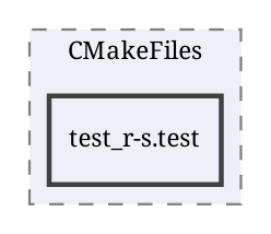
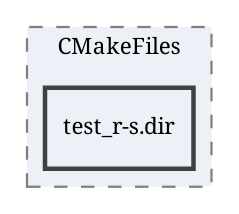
  digraph {
    compound=true
    fontname="Noto Serif"
-   n1 [color=grey25 fillcolor="#edf0f7" fontname="Noto Serif" fontsize=10 label="test_r-s.test" shape=box style="filled,bold,"]
+   n1 [color=grey25 fillcolor="#edf0f7" fontname="Noto Serif" fontsize=10 label="test_r-s.dir" shape=box style="filled,bold,"]
    subgraph cluster_1 {
      bgcolor="#edf0f7"
      fontsize=10
      label=CMakeFiles
      pencolor=grey50
      style="filled,dashed,"
      n1
    }
  }
